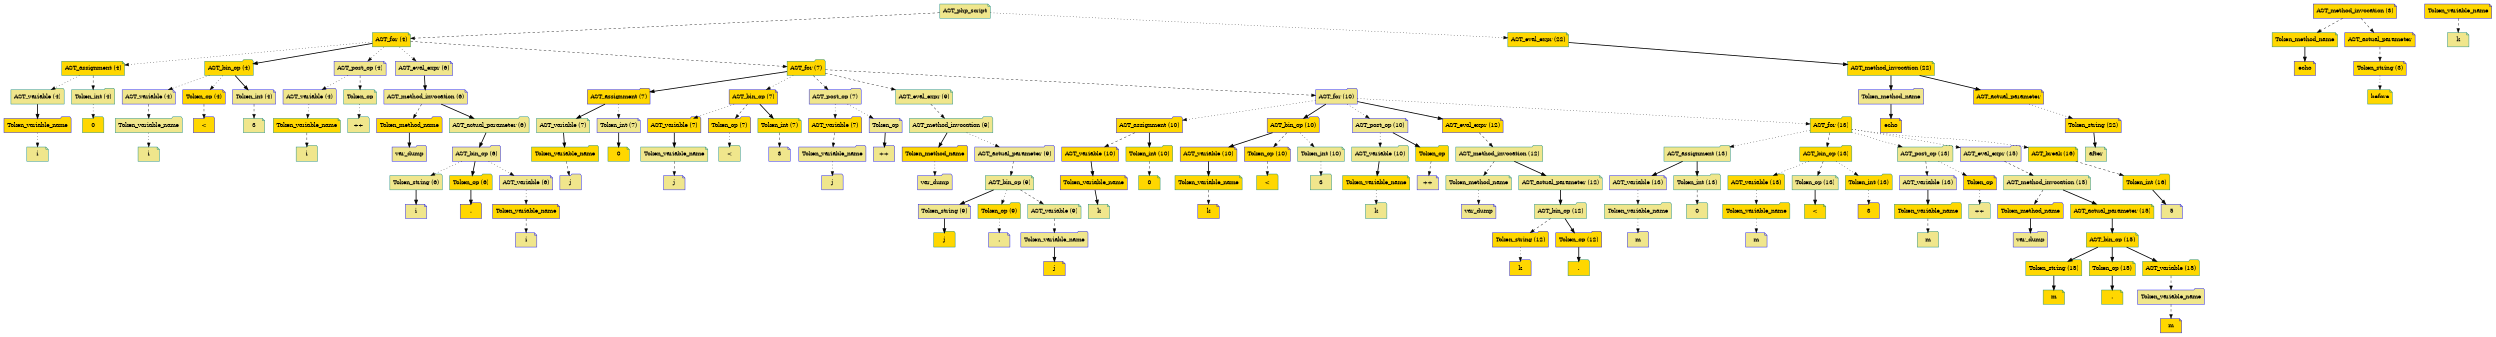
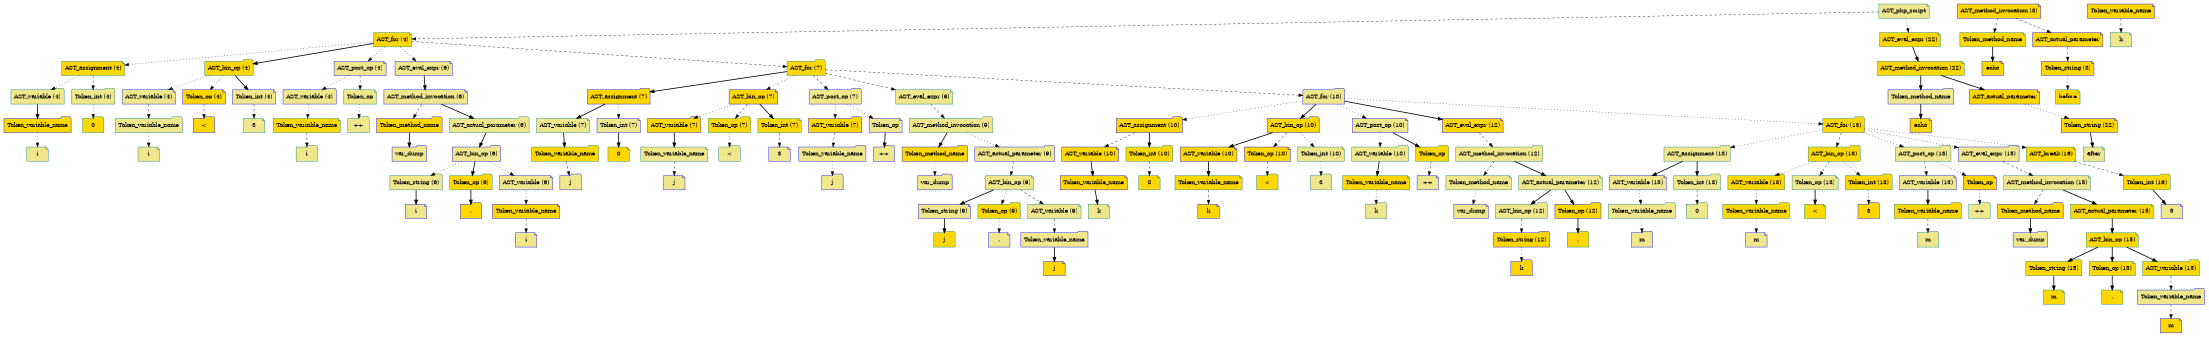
  digraph {
    node [color=teal fillcolor=khaki shape=note style=filled]
    edge [style=bold]
    n1 [label=AST_php_script]
    n2 [fillcolor=gold label="AST_for (4)"]
    n3 [fillcolor=gold label="AST_eval_expr (22)"]
    n4 [fillcolor=gold label="AST_assignment (4)"]
    n5 [fillcolor=gold label="AST_bin_op (4)" shape=folder]
    n6 [color=blue label="AST_post_op (4)"]
    n7 [color=blue label="AST_eval_expr (6)"]
    n8 [fillcolor=gold label="AST_for (7)" shape=folder]
    n9 [fillcolor=gold label="AST_method_invocation (22)"]
    n10 [color=blue fillcolor=gold label="AST_method_invocation (3)"]
    n11 [fillcolor=gold label=Token_method_name]
    n12 [color=blue fillcolor=gold label=AST_actual_parameter]
    n13 [color=blue fillcolor=gold label=echo]
    n14 [color=blue fillcolor=gold label="Token_string (3)"]
    n15 [fillcolor=gold label=before]
    n16 [label="AST_variable (4)" shape=folder]
    n17 [label="Token_int (4)" shape=folder]
    n18 [color=blue label="AST_variable (4)"]
    n19 [color=blue fillcolor=gold label="Token_op (4)"]
    n20 [color=blue label="Token_int (4)"]
    n21 [color=blue label="AST_variable (4)" shape=folder]
    n22 [label=Token_op]
    n23 [color=blue label="AST_method_invocation (6)"]
    n24 [color=blue fillcolor=gold label="AST_assignment (7)" shape=folder]
    n25 [color=blue fillcolor=gold label="AST_bin_op (7)"]
    n26 [color=blue label="AST_post_op (7)" shape=folder]
    n27 [label="AST_eval_expr (9)"]
    n28 [color=blue label="AST_for (10)" shape=folder]
    n29 [color=blue fillcolor=gold label=Token_variable_name shape=folder]
    n30 [fillcolor=gold label=0 shape=folder]
    n31 [label=i]
    n32 [label=Token_variable_name shape=folder]
    n33 [color=blue fillcolor=gold label="<" shape=folder]
    n34 [label=3]
    n35 [label=i]
    n36 [fillcolor=gold label=Token_variable_name]
    n37 [label="++" shape=folder]
    n38 [label=i shape=folder]
    n39 [color=blue fillcolor=gold label=Token_method_name shape=folder]
    n40 [label="AST_actual_parameter (6)" shape=folder]
    n41 [color=blue label=var_dump shape=folder]
    n42 [color=blue label="AST_bin_op (6)" shape=folder]
    n43 [label="Token_string (6)" shape=folder]
    n44 [fillcolor=gold label="Token_op (6)" shape=folder]
    n45 [color=blue label="AST_variable (6)"]
    n46 [color=blue label=i]
    n47 [color=blue fillcolor=gold label="." shape=folder]
    n48 [color=blue fillcolor=gold label=Token_variable_name]
    n49 [color=blue label=i]
    n50 [label="AST_variable (7)"]
    n51 [color=blue label="Token_int (7)"]
    n52 [color=blue fillcolor=gold label="AST_variable (7)" shape=folder]
-   n53 [color=blue fillcolor=gold label="Token_op (7)" shape=folder]
+   n53 [fillcolor=gold label="Token_op (7)" shape=folder]
    n54 [fillcolor=gold label="Token_int (7)"]
    n55 [color=blue fillcolor=gold label="AST_variable (7)" shape=folder]
    n56 [color=blue label=Token_op]
    n57 [label="AST_method_invocation (9)" shape=folder]
    n58 [color=blue fillcolor=gold label="AST_assignment (10)" shape=folder]
    n59 [color=blue fillcolor=gold label="AST_bin_op (10)" shape=folder]
    n60 [color=blue label="AST_post_op (10)"]
    n61 [color=blue fillcolor=gold label="AST_eval_expr (12)"]
    n62 [fillcolor=gold label="AST_for (13)" shape=folder]
    n63 [fillcolor=gold label=Token_variable_name shape=folder]
    n64 [fillcolor=gold label=0]
    n65 [color=blue label=j shape=folder]
    n66 [label=Token_variable_name]
    n67 [label="<" shape=folder]
    n68 [color=blue label=3]
    n69 [color=blue label=j]
    n70 [color=blue label=Token_variable_name shape=folder]
    n71 [color=blue label="++" shape=folder]
    n72 [color=blue label=j shape=folder]
    n73 [color=blue fillcolor=gold label=Token_method_name shape=folder]
    n74 [color=blue label="AST_actual_parameter (9)" shape=folder]
    n75 [color=blue label=var_dump shape=folder]
    n76 [label="AST_bin_op (9)"]
    n77 [color=blue label="Token_string (9)"]
    n78 [fillcolor=gold label="Token_op (9)" shape=folder]
    n79 [label="AST_variable (9)"]
    n80 [fillcolor=gold label=j shape=folder]
    n81 [color=blue label="."]
    n82 [color=blue label=Token_variable_name shape=folder]
    n83 [color=blue fillcolor=gold label=j]
    n84 [color=blue fillcolor=gold label="AST_variable (10)"]
    n85 [fillcolor=gold label="Token_int (10)" shape=folder]
    n86 [color=blue fillcolor=gold label="AST_variable (10)"]
    n87 [color=blue fillcolor=gold label="Token_op (10)"]
    n88 [label="Token_int (10)"]
    n89 [label="AST_variable (10)" shape=folder]
    n90 [fillcolor=gold label=Token_op shape=folder]
    n91 [label="AST_method_invocation (12)" shape=folder]
    n92 [label="AST_assignment (13)" shape=folder]
    n93 [fillcolor=gold label="AST_bin_op (13)" shape=folder]
    n94 [label="AST_post_op (13)" shape=folder]
    n95 [color=blue label="AST_eval_expr (15)" shape=folder]
    n96 [fillcolor=gold label="AST_break (16)"]
    n97 [color=blue fillcolor=gold label=Token_variable_name]
    n98 [fillcolor=gold label=0]
    n99 [label=k]
    n100 [fillcolor=gold label=Token_variable_name]
    n101 [fillcolor=gold label="<" shape=folder]
    n102 [label=3 shape=folder]
    n103 [color=blue fillcolor=gold label=k]
    n104 [fillcolor=gold label=Token_variable_name]
    n105 [color=blue label="++"]
    n106 [label=k shape=folder]
    n107 [label=Token_method_name]
    n108 [label="AST_actual_parameter (12)"]
    n109 [color=blue label=var_dump]
    n110 [label="AST_bin_op (12)" shape=folder]
    n111 [color=blue fillcolor=gold label="Token_string (12)" shape=folder]
    n112 [color=blue fillcolor=gold label="Token_op (12)" shape=folder]
    n113 [color=blue fillcolor=gold label=k shape=folder]
    n114 [fillcolor=gold label="." shape=folder]
    n115 [color=blue fillcolor=gold label=Token_variable_name]
    n116 [label=k]
    n117 [color=blue label="AST_variable (13)"]
    n118 [label="Token_int (13)" shape=folder]
    n119 [fillcolor=gold label="AST_variable (13)" shape=folder]
    n120 [label="Token_op (13)"]
    n121 [fillcolor=gold label="Token_int (13)" shape=folder]
    n122 [color=blue label="AST_variable (13)"]
    n123 [color=blue fillcolor=gold label=Token_op]
    n124 [label="AST_method_invocation (15)"]
    n125 [fillcolor=gold label="Token_int (16)" shape=folder]
    n126 [label=Token_variable_name shape=folder]
    n127 [label=0 shape=folder]
    n128 [color=blue label=m shape=folder]
    n129 [fillcolor=gold label=Token_variable_name shape=folder]
    n130 [fillcolor=gold label="<"]
    n131 [color=blue fillcolor=gold label=3 shape=folder]
    n132 [color=blue label=m]
    n133 [fillcolor=gold label=Token_variable_name shape=folder]
    n134 [label="++" shape=folder]
    n135 [label=m shape=folder]
    n136 [color=blue fillcolor=gold label=Token_method_name shape=folder]
    n137 [fillcolor=gold label="AST_actual_parameter (15)"]
    n138 [color=blue label=var_dump shape=folder]
    n139 [fillcolor=gold label="AST_bin_op (15)"]
    n140 [fillcolor=gold label="Token_string (15)" shape=folder]
    n141 [fillcolor=gold label="Token_op (15)"]
    n142 [fillcolor=gold label="AST_variable (15)" shape=folder]
    n143 [fillcolor=gold label=m]
    n144 [fillcolor=gold label="."]
    n145 [color=blue label=Token_variable_name shape=folder]
    n146 [color=blue fillcolor=gold label=m]
    n147 [color=blue label=5]
    n148 [color=blue label=Token_method_name shape=folder]
    n149 [color=blue fillcolor=gold label=AST_actual_parameter]
    n150 [color=blue fillcolor=gold label=echo]
    n151 [color=blue fillcolor=gold label="Token_string (22)"]
    n152 [label=after]
    n1 -> n2 [style=dashed]
    n1 -> n3 [style=dotted]
    n2 -> n4 [style=dotted]
    n2 -> n5
    n2 -> n6 [style=dotted]
    n2 -> n7 [style=dotted]
    n2 -> n8 [style=dashed]
    n3 -> n9
    n4 -> n16 [style=dotted]
    n4 -> n17 [style=dashed]
    n5 -> n18 [style=dotted]
    n5 -> n19 [style=dotted]
    n5 -> n20
    n6 -> n21 [style=dotted]
    n6 -> n22 [style=dashed]
    n7 -> n23
    n8 -> n24
    n8 -> n25 [style=dotted]
    n8 -> n26 [style=dashed]
    n8 -> n27 [style=dashed]
    n8 -> n28 [style=dashed]
    n9 -> n148
    n9 -> n149
    n10 -> n11 [style=dashed]
    n10 -> n12 [style=dashed]
    n11 -> n13
    n12 -> n14 [style=dashed]
    n14 -> n15 [style=dotted]
    n16 -> n29
    n17 -> n30 [style=dotted]
    n18 -> n32 [style=dashed]
    n19 -> n33 [style=dashed]
    n20 -> n34 [style=dashed]
    n21 -> n36 [style=dotted]
    n22 -> n37 [style=dotted]
    n23 -> n39 [style=dashed]
    n23 -> n40
    n24 -> n50
    n24 -> n51 [style=dotted]
    n25 -> n52 [style=dotted]
    n25 -> n53 [style=dashed]
    n25 -> n54
    n26 -> n55 [style=dotted]
    n26 -> n56 [style=dotted]
    n27 -> n57 [style=dashed]
    n28 -> n58 [style=dotted]
    n28 -> n59
    n28 -> n60 [style=dotted]
    n28 -> n61
    n28 -> n62 [style=dotted]
    n29 -> n31 [style=dotted]
    n32 -> n35 [style=dotted]
    n36 -> n38 [style=dashed]
    n39 -> n41
    n40 -> n42
    n42 -> n43 [style=dotted]
    n42 -> n44
    n42 -> n45 [style=dotted]
    n43 -> n46
    n44 -> n47
    n45 -> n48 [style=dotted]
    n48 -> n49 [style=dashed]
    n50 -> n63
    n51 -> n64
    n52 -> n66
    n53 -> n67 [style=dotted]
    n54 -> n68 [style=dashed]
    n55 -> n70 [style=dashed]
    n56 -> n71
    n57 -> n73
    n57 -> n74 [style=dotted]
    n58 -> n84 [style=dashed]
    n58 -> n85
    n59 -> n86
    n59 -> n87 [style=dashed]
    n59 -> n88 [style=dotted]
    n60 -> n89 [style=dotted]
    n60 -> n90
    n61 -> n91 [style=dashed]
    n62 -> n92 [style=dotted]
    n62 -> n93 [style=dashed]
    n62 -> n94 [style=dotted]
    n62 -> n95 [style=dotted]
    n62 -> n96 [style=dotted]
    n63 -> n65 [style=dashed]
    n66 -> n69 [style=dashed]
    n70 -> n72 [style=dotted]
    n73 -> n75 [style=dotted]
    n74 -> n76 [style=dashed]
    n76 -> n77
    n76 -> n78 [style=dotted]
    n76 -> n79 [style=dashed]
    n77 -> n80
    n78 -> n81 [style=dotted]
    n79 -> n82 [style=dashed]
    n82 -> n83
    n84 -> n97
    n85 -> n98 [style=dashed]
    n86 -> n100
    n87 -> n101 [style=dashed]
    n88 -> n102 [style=dotted]
    n89 -> n104
    n90 -> n105 [style=dashed]
    n91 -> n107 [style=dashed]
    n91 -> n108
    n92 -> n117
    n92 -> n118
    n93 -> n119 [style=dotted]
    n93 -> n120 [style=dashed]
    n93 -> n121 [style=dotted]
    n94 -> n122 [style=dashed]
    n94 -> n123 [style=dotted]
    n95 -> n124 [style=dashed]
    n96 -> n125 [style=dashed]
    n97 -> n99
    n100 -> n103 [style=dashed]
    n104 -> n106 [style=dotted]
    n107 -> n109 [style=dotted]
    n108 -> n110
    n110 -> n111 [style=dashed]
-   n110 -> n112
+   n108 -> n112
    n111 -> n113 [style=dotted]
    n112 -> n114
    n115 -> n116 [style=dashed]
    n117 -> n126 [style=dotted]
    n118 -> n127 [style=dashed]
    n119 -> n129 [style=dotted]
    n120 -> n130
    n121 -> n131 [style=dotted]
    n122 -> n133
    n123 -> n134 [style=dotted]
    n124 -> n136 [style=dashed]
    n124 -> n137
    n125 -> n147
    n126 -> n128 [style=dotted]
    n129 -> n132 [style=dotted]
    n133 -> n135 [style=dashed]
    n136 -> n138
    n137 -> n139
    n139 -> n140
    n139 -> n141
    n139 -> n142
    n140 -> n143
    n141 -> n144
    n142 -> n145 [style=dashed]
    n145 -> n146 [style=dashed]
    n148 -> n150
    n149 -> n151 [style=dotted]
    n151 -> n152
  }
